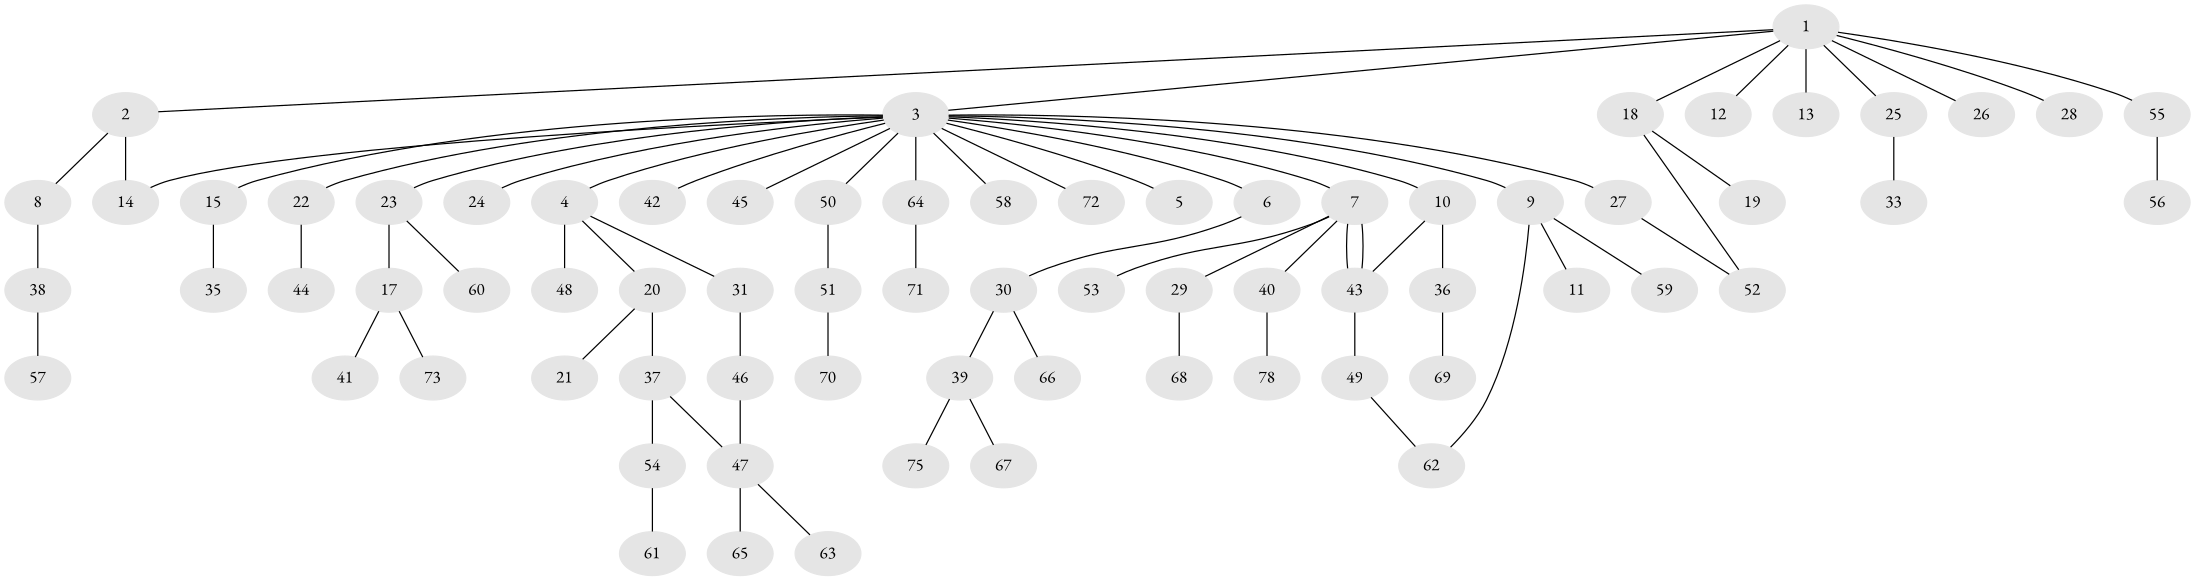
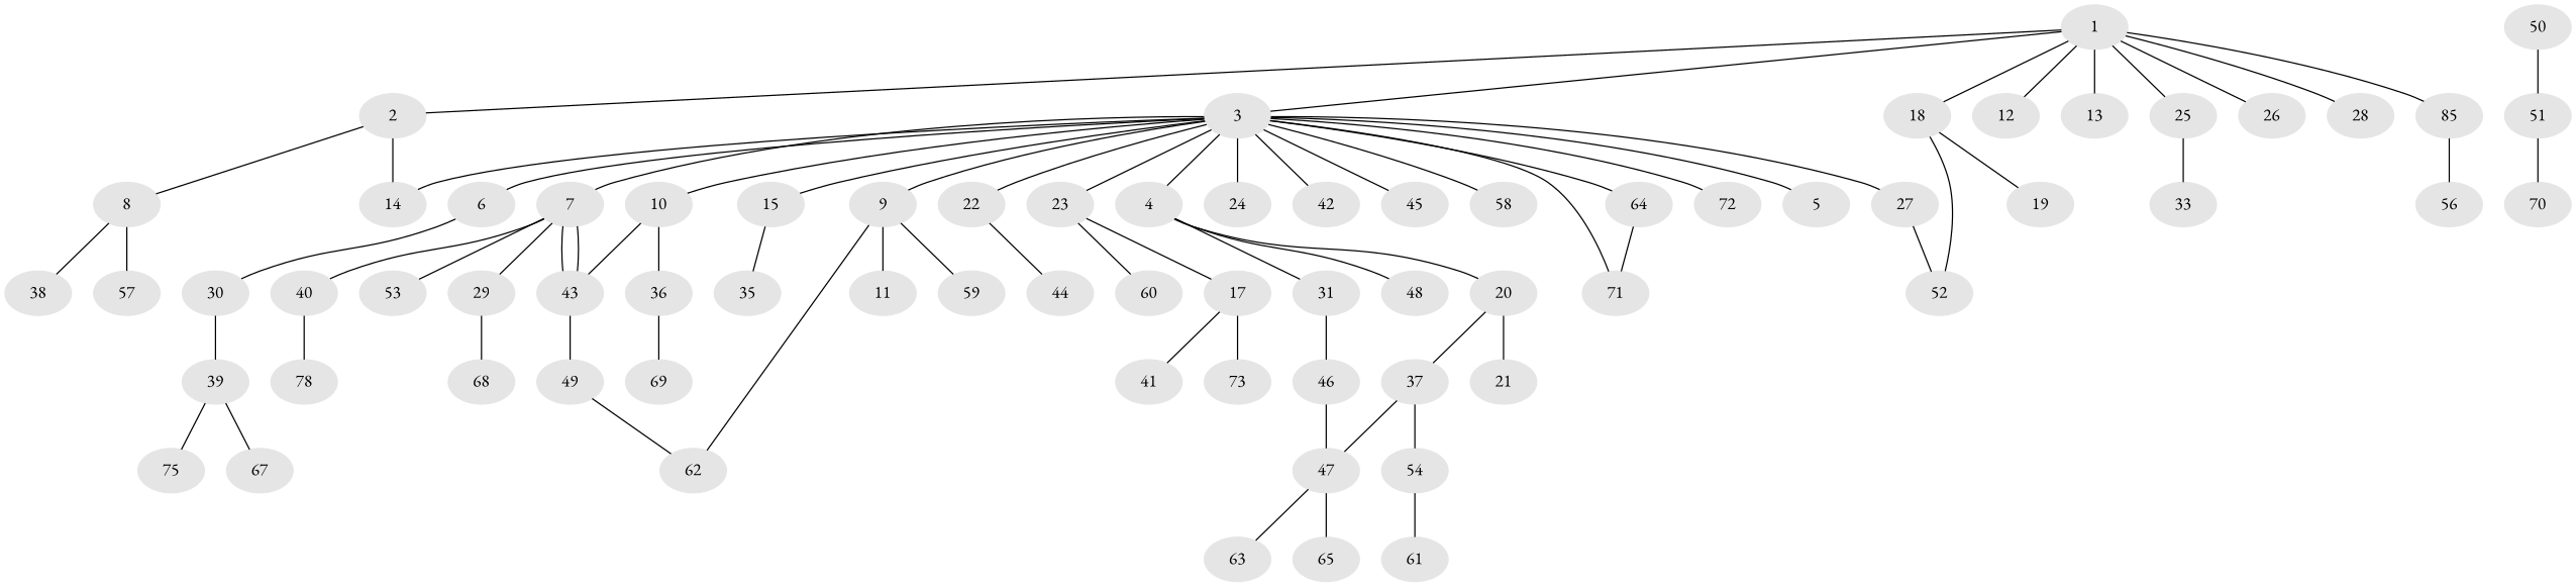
  graph {
    fontname="EB Garamond"
    node [color=gray90 fontname="EB Garamond" style=filled]
    edge [fontname="EB Garamond"]
    1
    2
    3
    12
    13
    18
    25
    26
    28
-   55
+   55 [label=85]
    8
    14
    4
    5
    6
    7
    9
    10
    15
    22
    23
    24
    27
    42
    45
    50
    58
    64
    72
    19
    52
    33
    56
    38
    57
    20
    31
    48
    30
    29
    40
    43
    53
    11
    59
    62
    36
    35
    44
    17
    60
    51
    71
    41
    73
    21
    37
    46
    39
-   66
    68
    n62 [label=78]
    49
    69
    47
    54
    67
    75
    63
    65
    61
    70
    1 -- 2
    1 -- 3
    1 -- 12
    1 -- 13
    1 -- 18
    1 -- 25
    1 -- 26
    1 -- 28
    1 -- 55
    2 -- 8
    2 -- 14
    3 -- 14
    3 -- 4
    3 -- 5
    3 -- 6
    3 -- 7
    3 -- 9
    3 -- 10
    3 -- 15
    3 -- 22
    3 -- 23
    3 -- 24
    3 -- 27
    3 -- 42
    3 -- 45
-   3 -- 50
+   3 -- 71
    3 -- 58
    3 -- 64
    3 -- 72
    18 -- 19
    18 -- 52
    25 -- 33
    55 -- 56
    8 -- 38
-   38 -- 57
+   8 -- 57
    4 -- 20
    4 -- 31
    4 -- 48
    6 -- 30
    7 -- 29
    7 -- 40
    7 -- 43
    7 -- 43
    7 -- 53
    9 -- 11
    9 -- 59
    9 -- 62
    10 -- 43
    10 -- 36
    15 -- 35
    22 -- 44
    23 -- 17
    23 -- 60
    27 -- 52
    50 -- 51
    64 -- 71
    20 -- 21
    20 -- 37
    31 -- 46
    30 -- 39
-   30 -- 66
    29 -- 68
    40 -- n62
    43 -- 49
    36 -- 69
    17 -- 41
    17 -- 73
    51 -- 70
    37 -- 47
    37 -- 54
    46 -- 47
    39 -- 67
    39 -- 75
    49 -- 62
    47 -- 63
    47 -- 65
    54 -- 61
  }
